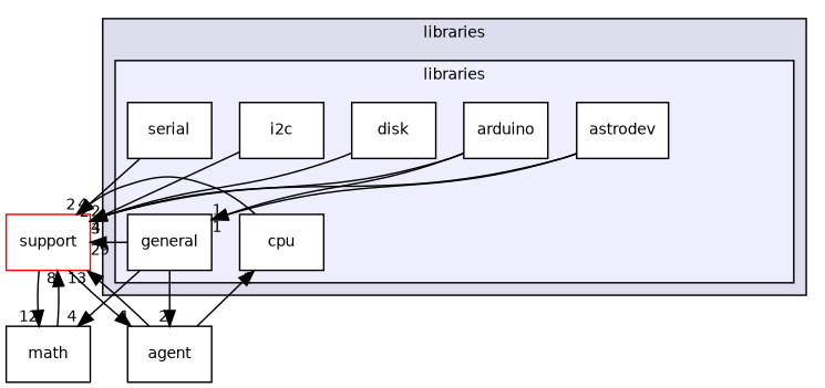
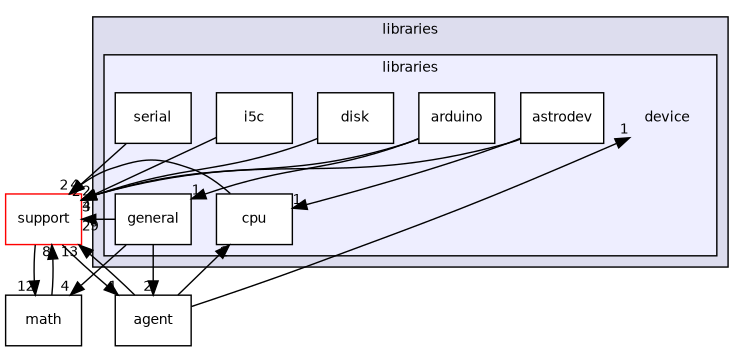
  digraph {
    compound=true
    node [fontname=Helvetica fontsize=10 shape=box color=black fillcolor=white style=filled]
    edge [headlabel=1 labeldistance=1.5 labelfontname=Helvetica labelfontsize=10]
+   n1 [label=device shape=plaintext color="" fillcolor="" style=""]
    n2 [label=arduino]
    n3 [label=astrodev]
    n4 [label=cpu]
    n5 [label=disk]
    n6 [label=general]
-   n7 [label=i2c]
+   n7 [label=i5c]
    n8 [label=serial]
    n9 [color=red label=support]
    n10 [label=math color="" fillcolor="" style=""]
    n11 [label=agent color="" fillcolor="" style=""]
    subgraph cluster_1 {
      bgcolor="#ddddee"
      fontname=Helvetica
      fontsize=10
      label=libraries
      pencolor=black
      subgraph cluster_2 {
        bgcolor="#eeeeff"
        fontname=Helvetica
        fontsize=10
        pencolor=black
+       n1
        n2
        n3
        n4
        n5
        n6
        n7
        n8
      }
    }
    n2 -> n6
    n2 -> n9 [headlabel=2]
-   n3 -> n6
+   n3 -> n4
    n3 -> n9 [headlabel=4]
    n4 -> n9 [headlabel=2]
    n5 -> n9 [headlabel=2]
    n6 -> n9 [headlabel=29]
    n6 -> n10 [headlabel=4]
    n6 -> n11 [headlabel=2]
    n7 -> n9 [headlabel=3]
    n8 -> n9 [headlabel=4]
    n9 -> n10 [headlabel=12]
    n9 -> n11
    n10 -> n9 [headlabel=8]
+   n11 -> n1
    n11 -> n4
    n11 -> n9 [headlabel=13]
  }
